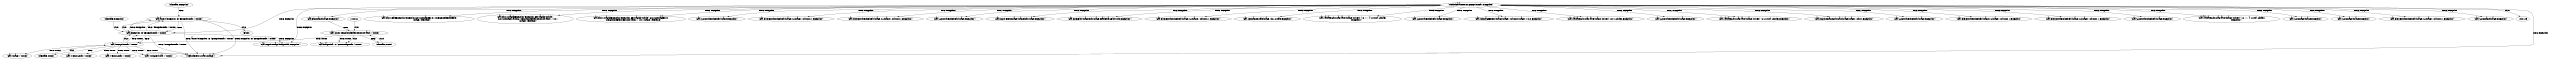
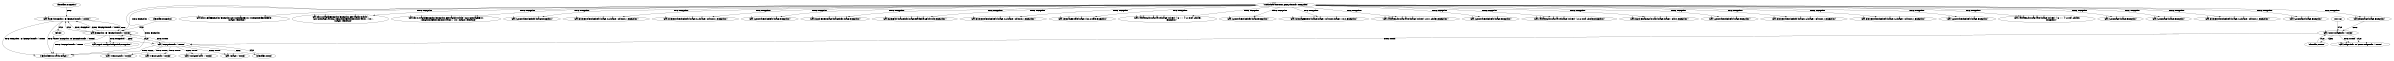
  digraph {
    n1 [label="(Call,assert(exception != (ExceptionInfo *) NULL))"]
    n2 [label="(Call,exception != (ExceptionInfo *) NULL)"]
    n3 [label="(MethodReturn,static Image *)"]
    n4 [label="(Block,)"]
    n5 [label="(Call,(ExceptionInfo *) NULL)"]
    n6 [label="(Call,AcquireImage(image_info,exception))"]
    n7 [label="(Call,(unsigned char *) NULL)"]
    n8 [label="(Call,(Image *) NULL)"]
    n9 [label="(Identifier,NULL)"]
    n10 [label="(Call,(MemoryInfo *) NULL)"]
    n11 [label="(Call,(MemoryInfo *) NULL)"]
    n12 [label="(MethodParameterIn,ExceptionInfo *exception)"]
    n13 [label="(Call,ThrowFileException(exception,CorruptImageError,\"UnexpectedEndOfFile\",\n          image->filename))"]
    n14 [label="(Call,ThrowMagickException(exception,GetMagickModule(),\n          CorruptImageWarning,\"LengthAndFilesizeDoNotMatch\",\"`%s'\",\n          image->filename))"]
    n15 [label="(Call,ThrowMagickException(exception,GetMagickModule(),CorruptImageError,\n        \"LengthAndFilesizeDoNotMatch\",\"`%s'\",image->filename))"]
    n16 [label="(Call,SyncAuthenticPixels(image,exception))"]
    n17 [label="(Call,QueueAuthenticPixels(image,0,y,image->columns,1,exception))"]
    n18 [label="(Call,QueueAuthenticPixels(image,0,y,image->columns,1,exception))"]
    n19 [label="(Call,SyncAuthenticPixels(image,exception))"]
    n20 [label="(Call,AcquireNextImage(image_info,image,exception))"]
    n21 [label="(Call,OpenBlob(image_info,image,ReadBinaryBlobMode,exception))"]
    n22 [label="(Call,QueueAuthenticPixels(image,0,y,image->columns,1,exception))"]
    n23 [label="(Call,SetImageProfile(image,\"icc\",profile,exception))"]
    n24 [label="(Call,FlipImage(image,exception))"]
    n25 [label="(Call,ValidateColormapValue(image,(ssize_t) ((*p >> 4) & 0x0f),&index,\n              exception))"]
    n26 [label="(Call,SyncAuthenticPixels(image,exception))"]
    n27 [label="(Call,SetImageExtent(image,image->columns,image->rows,exception))"]
    n28 [label="(Call,ValidateColormapValue(image,(ssize_t) *p++,&index,exception))"]
    n29 [label="(Call,SyncAuthenticPixels(image,exception))"]
    n30 [label="(Call,ValidateColormapValue(image,(ssize_t) (*p & 0x0f),&index,exception))"]
    n31 [label="(Call,AcquireImageColormap(image,image->colors,exception))"]
    n32 [label="(Call,SyncAuthenticPixels(image,exception))"]
    n33 [label="(Call,QueueAuthenticPixels(image,0,y,image->columns,1,exception))"]
    n34 [label="(Call,QueueAuthenticPixels(image,0,y,image->columns,1,exception))"]
    n35 [label="(Call,SyncAuthenticPixels(image,exception))"]
    n36 [label="(Call,ValidateColormapValue(image,(ssize_t) ((*p >> 4) & 0xf),&index,\n                exception))"]
    n37 [label="(Call,SyncImage(image,exception))"]
    n38 [label="(Call,SyncImage(image,exception))"]
    n39 [label="(Call,QueueAuthenticPixels(image,0,y,image->columns,1,exception))"]
    n40 [label="(Call,SyncImage(image,exception))"]
-   1000129
-   n42 [label="(Call,(const LengthAndFilesizeDoNotMatch *) NULL)"]
+   n42 [label="(Call,(const ImageInfo *) NULL)"]
    n43 [label="(Identifier,NULL)"]
    n44 [label="(Call,image_info != (const ImageInfo *) NULL)"]
    n45 [label="(Identifier,exception)"]
    n46 [label="(Identifier,exception)"]
    1000161
    n1 -> n2 [label="CFG: "]
    n1 -> n3 [label="DDG: exception != (ExceptionInfo *) NULL"]
    n1 -> n3 [label="DDG: assert(exception != (ExceptionInfo *) NULL)"]
    n1 -> n4 [label="AST: "]
    n2 -> n1 [label="AST: "]
    n2 -> n1 [label="DDG: exception"]
    n2 -> n1 [label="DDG: (ExceptionInfo *) NULL"]
    n2 -> n3 [label="DDG: (ExceptionInfo *) NULL"]
    n2 -> n5 [label="CFG: "]
    n2 -> n6 [label="DDG: exception"]
    n5 -> n2 [label="AST: "]
    n5 -> n2 [label="DDG: NULL"]
    n5 -> n3 [label="DDG: NULL"]
    n5 -> n7 [label="DDG: NULL"]
    n5 -> n8 [label="DDG: NULL"]
    n5 -> n9 [label="CFG: "]
    n5 -> n10 [label="DDG: NULL"]
    n5 -> n11 [label="DDG: NULL"]
    n9 -> n5 [label="AST: "]
    n12 -> n2 [label="DDG: exception"]
    n12 -> n3 [label="DDG: exception"]
-   n12 -> n6 [label="DDG: exception"]
    n12 -> n13 [label="DDG: exception"]
    n12 -> n14 [label="DDG: exception"]
    n12 -> n15 [label="DDG: exception"]
    n12 -> n16 [label="DDG: exception"]
    n12 -> n17 [label="DDG: exception"]
    n12 -> n18 [label="DDG: exception"]
    n12 -> n19 [label="DDG: exception"]
    n12 -> n20 [label="DDG: exception"]
    n12 -> n21 [label="DDG: exception"]
    n12 -> n22 [label="DDG: exception"]
    n12 -> n23 [label="DDG: exception"]
    n12 -> n24 [label="DDG: exception"]
    n12 -> n25 [label="DDG: exception"]
    n12 -> n26 [label="DDG: exception"]
    n12 -> n27 [label="DDG: exception"]
    n12 -> n28 [label="DDG: exception"]
    n12 -> n29 [label="DDG: exception"]
    n12 -> n30 [label="DDG: exception"]
    n12 -> n31 [label="DDG: exception"]
    n12 -> n32 [label="DDG: exception"]
    n12 -> n33 [label="DDG: exception"]
    n12 -> n34 [label="DDG: exception"]
    n12 -> n35 [label="DDG: exception"]
    n12 -> n36 [label="DDG: exception"]
    n12 -> n37 [label="DDG: exception"]
    n12 -> n38 [label="DDG: exception"]
    n12 -> n39 [label="DDG: exception"]
    n12 -> n40 [label="DDG: exception"]
-   n12 -> 1000129 [label="AST: "]
    n24 -> n42 [label="CFG: "]
    n42 -> n5 [label="DDG: NULL"]
    n42 -> n43 [label="CFG: "]
    n42 -> n44 [label="AST: "]
    n42 -> n44 [label="DDG: NULL"]
    n43 -> n42 [label="AST: "]
    n45 -> n2 [label="AST: "]
    n46 -> n1 [label="CFG: "]
    1000161 -> n42 [label="AST: "]
  }
